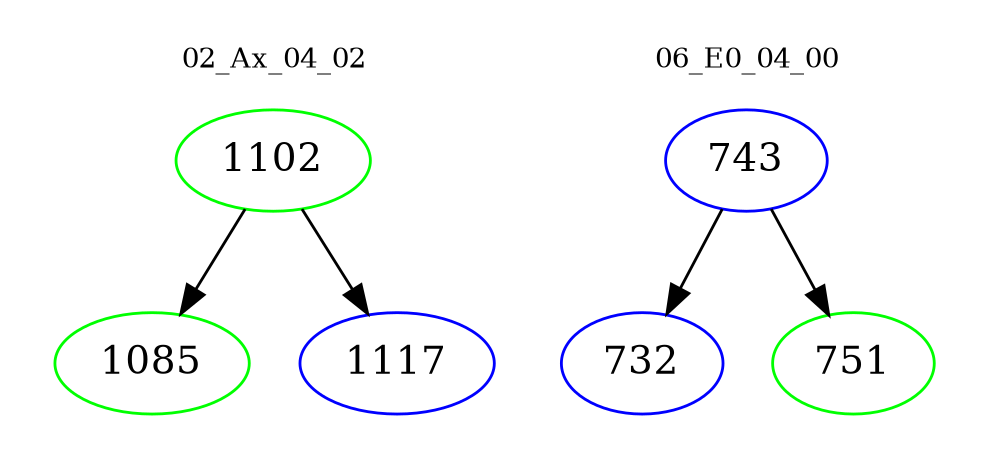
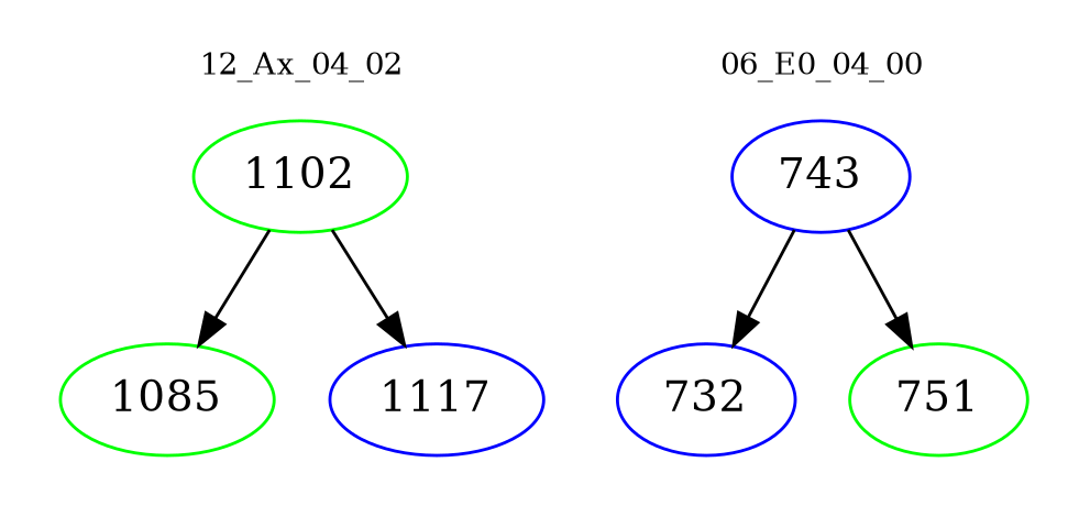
  digraph {
    node [color=green]
    edge [color=black]
    n1 [label=1102]
    n2 [label=1085]
    n3 [color=blue label=1117]
    n4 [color=blue label=743]
    n5 [color=blue label=732]
    n6 [label=751]
    subgraph cluster_1 {
      color=white
      fontsize=10
-     label="02_Ax_04_02"
+     label="12_Ax_04_02"
      n1
      n2
      n3
    }
    subgraph cluster_2 {
      color=white
      fontsize=10
      label="06_E0_04_00"
      n4
      n5
      n6
    }
    n1 -> n2
    n1 -> n3
    n4 -> n5
    n4 -> n6
  }
